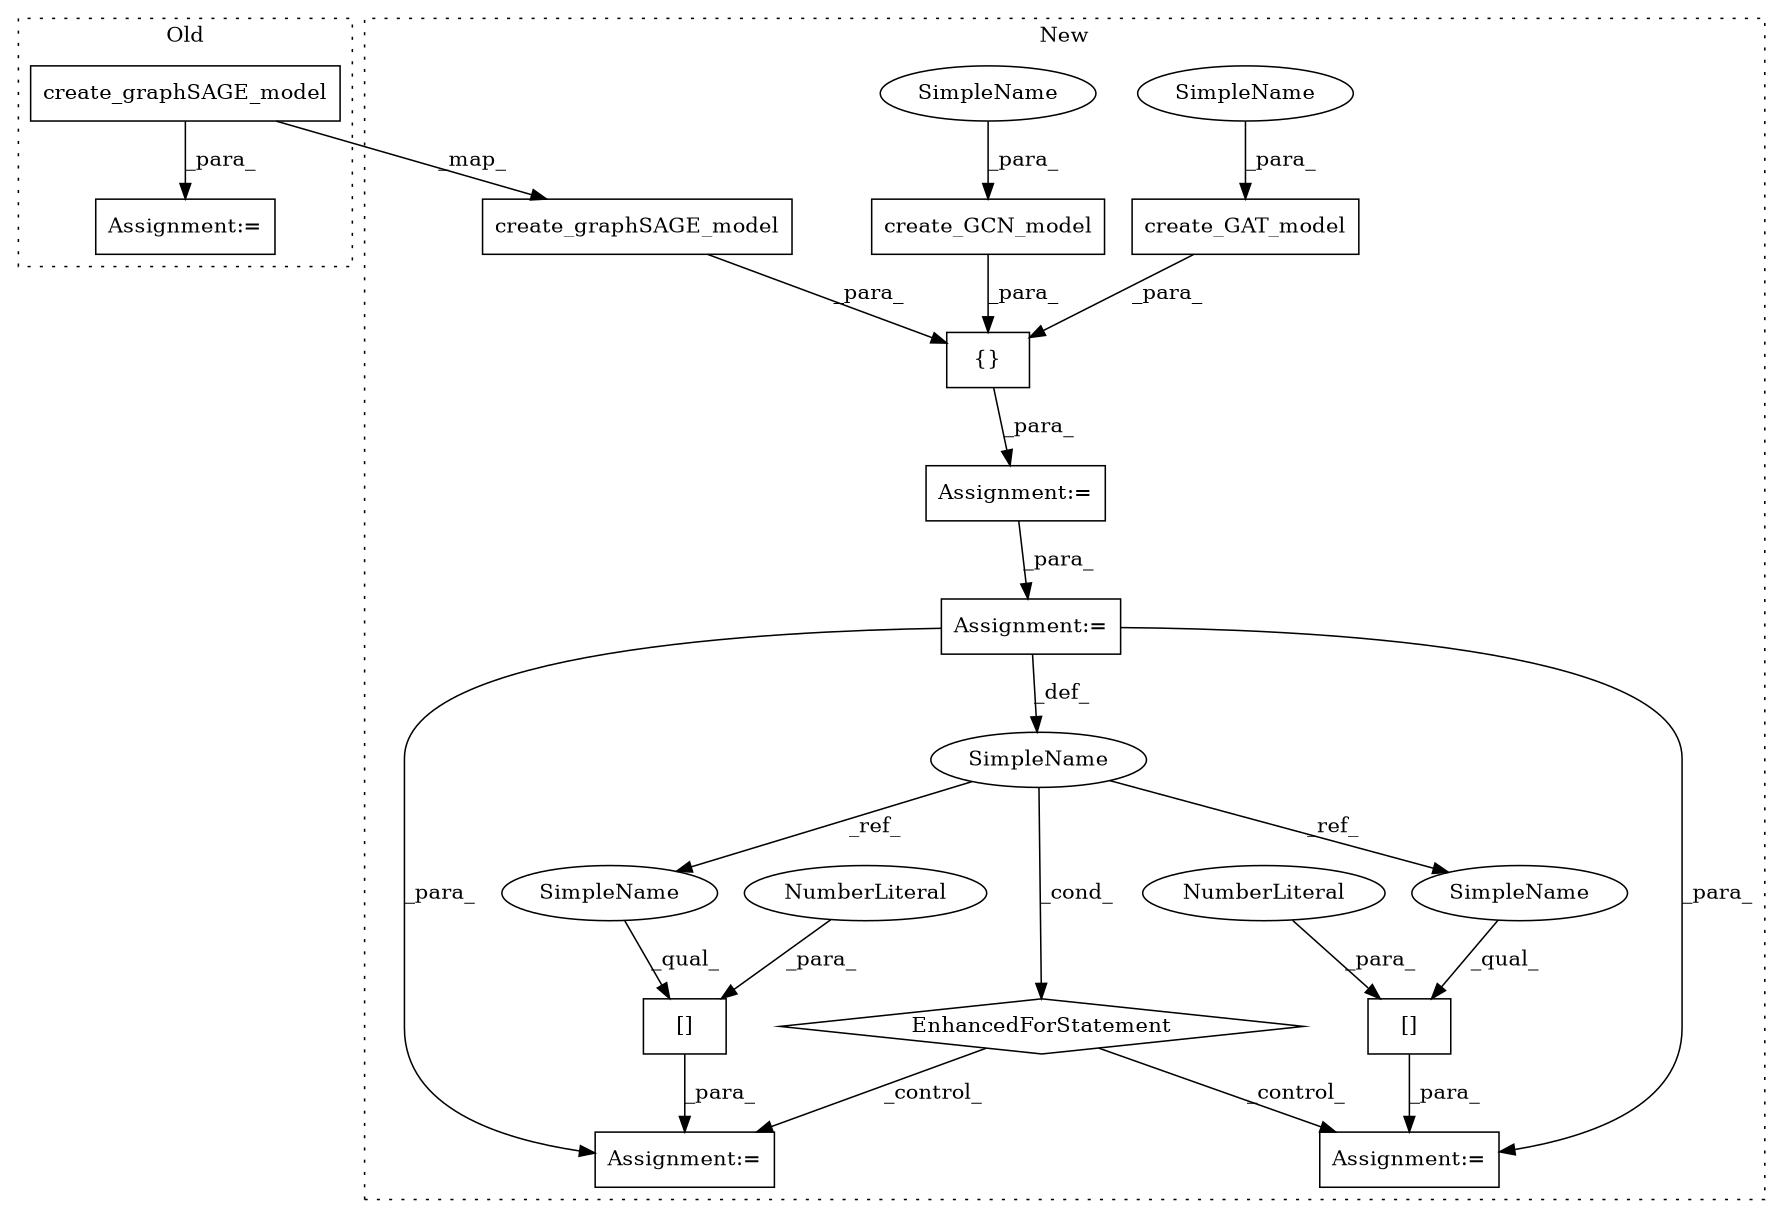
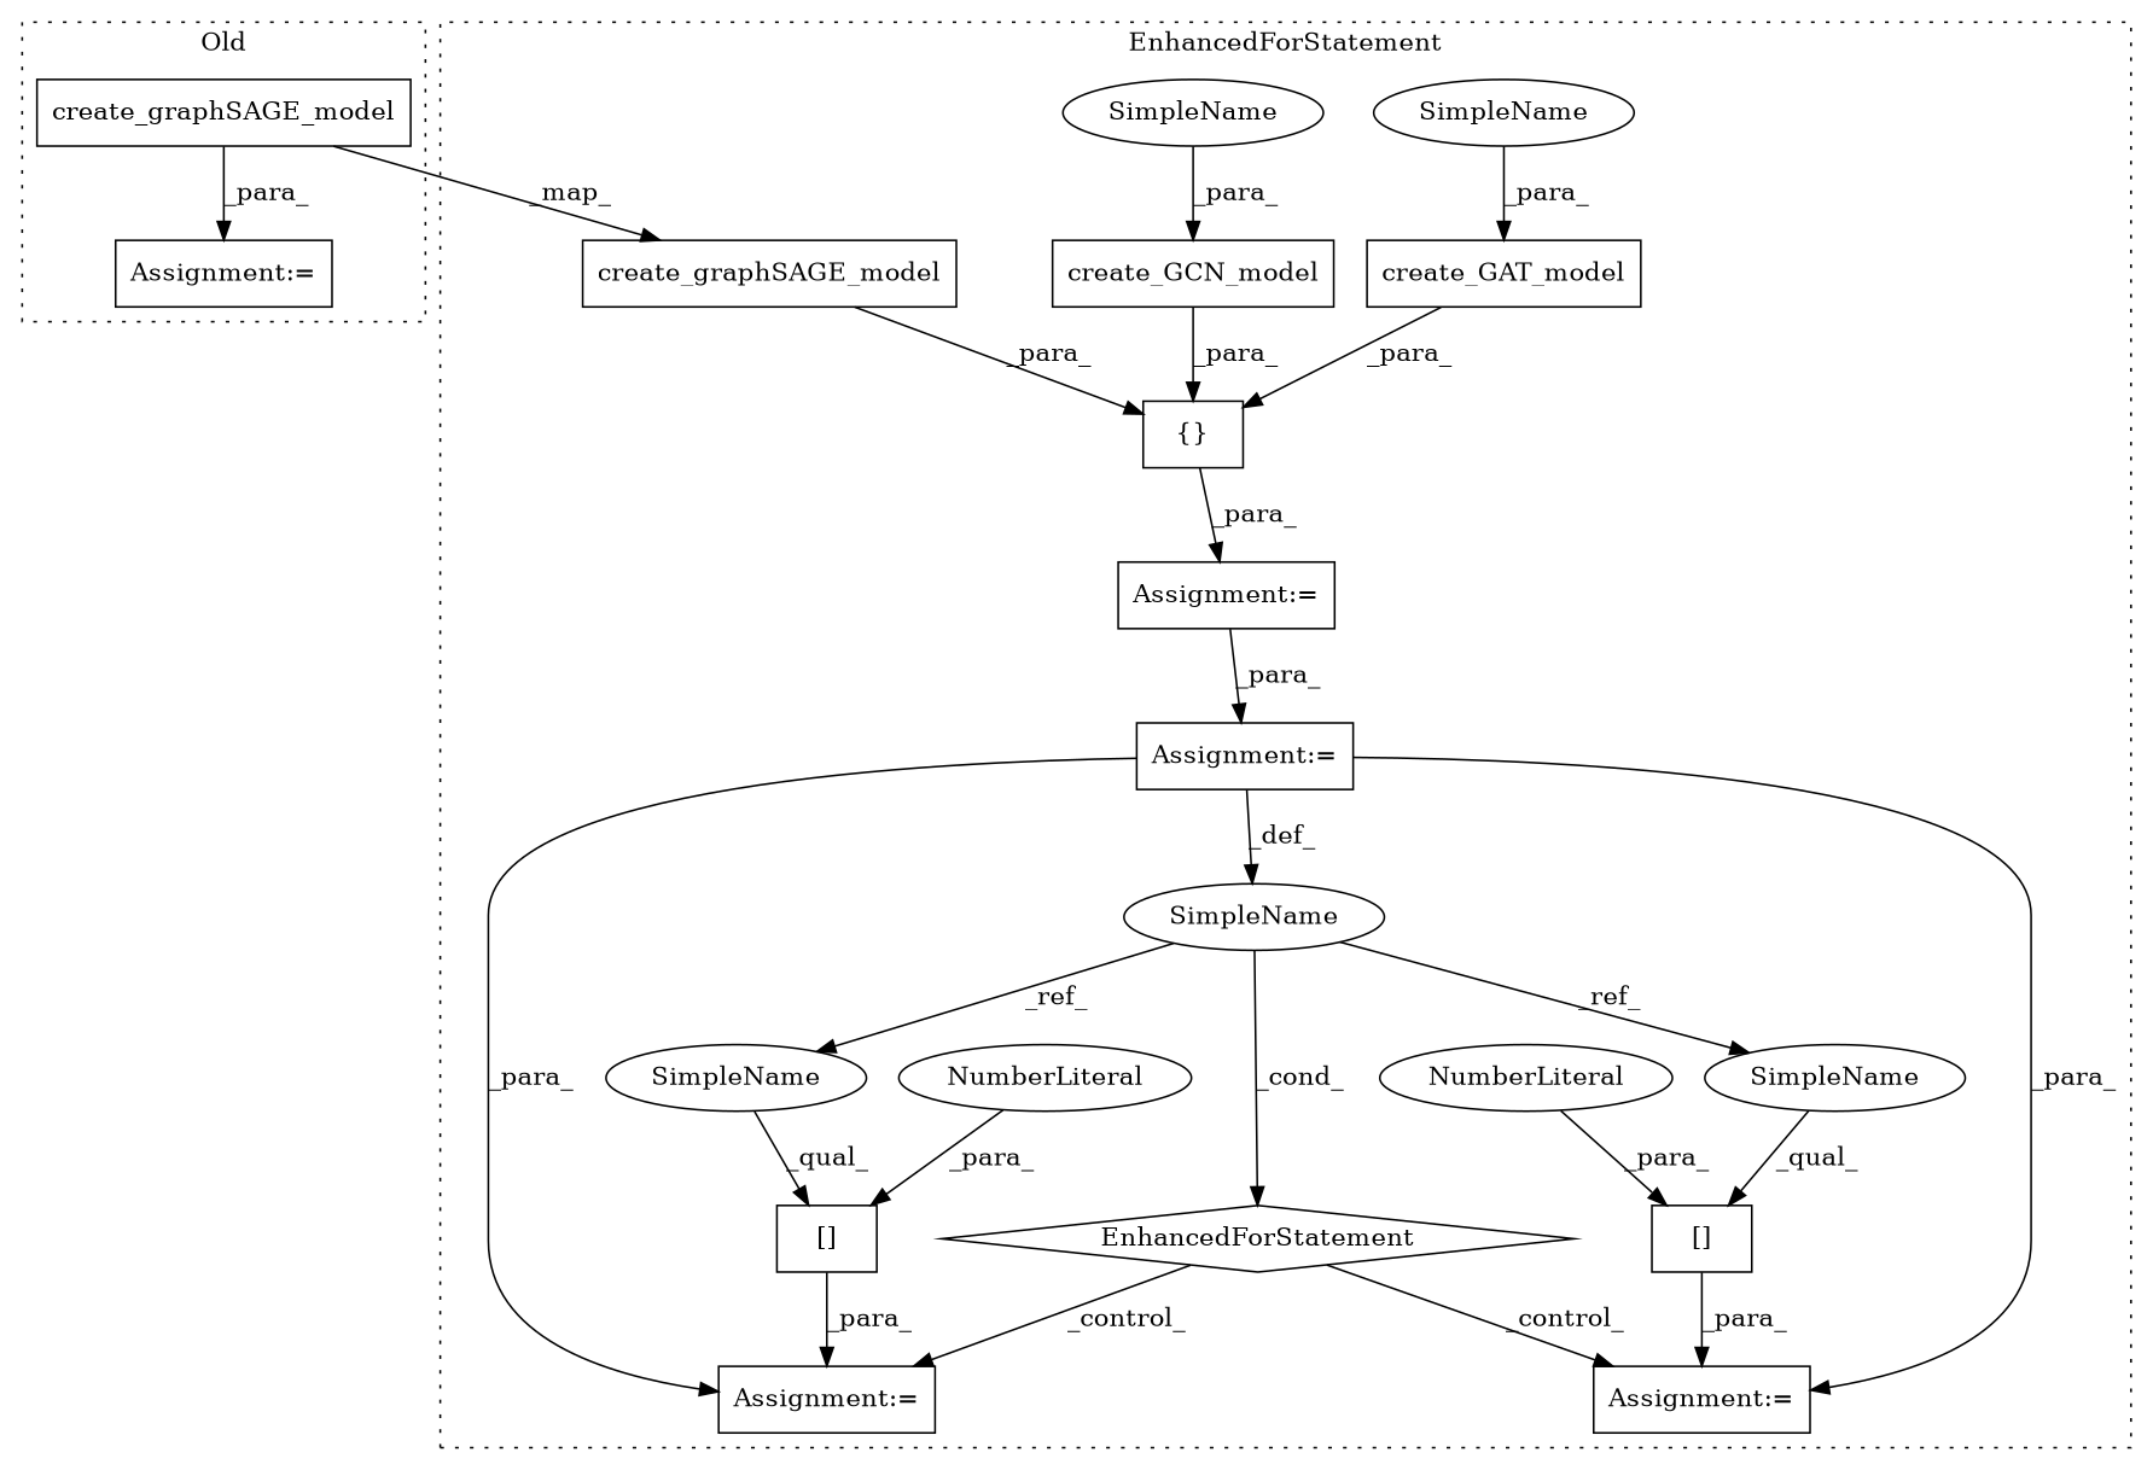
  digraph {
    node [a=7 l=1 s="7637,8181" shape=box]
    n1 [a=32 l="23,1" label=create_graphSAGE_model s="4612,4640"]
    n2 [l=2 label="Assignment:=" s=4610]
    n3 [a=32 l="23,1" label=create_graphSAGE_model s="7553,7581"]
    n4 [a=2 l="10,1" label="[]" s="8203,8214"]
    n5 [a=70 l="53,2" label=EnhancedForStatement shape=diamond]
    n6 [a=32 l="17,1" label=create_GAT_model s="7607,7629"]
    n7 [a=4 l="1,1" label="{}" s="7552,7630"]
    n8 [a=34 label=NumberLiteral s=8213 shape=ellipse]
    n9 [a=32 l="17,1" label=create_GCN_model s="7583,7605"]
    n10 [a=42 l=9 label=SimpleName s=8159 shape=ellipse]
    n11 [l="53,2" label="Assignment:="]
    n12 [label="Assignment:=" s=8202]
    n13 [label="Assignment:=" s=7534]
    n14 [a=2 l="10,1" label="[]" s="8263,8274"]
    n15 [a=34 label=NumberLiteral s=8273 shape=ellipse]
    n16 [label="Assignment:=" s=8262]
    n17 [a=42 l=5 label=SimpleName s=7624 shape=ellipse]
    n18 [a=42 l=5 label=SimpleName s=7600 shape=ellipse]
    n19 [a=42 l=9 label=SimpleName s=8203 shape=ellipse]
    n20 [a=42 l=9 label=SimpleName s=8263 shape=ellipse]
    subgraph cluster_1 {
      label=Old
      style=dotted
      n1
      n2
    }
    subgraph cluster_2 {
-     label=New
+     label=EnhancedForStatement
      style=dotted
      n3
      n4
      n5
      n6
      n7
      n8
      n9
      n10
      n11
      n12
      n13
      n14
      n15
      n16
      n17
      n18
      n19
      n20
    }
    n1 -> n2 [label=_para_]
    n1 -> n3 [label=_map_]
    n3 -> n7 [label=_para_]
    n4 -> n12 [label=_para_]
    n5 -> n12 [label=_control_]
    n5 -> n16 [label=_control_]
    n6 -> n7 [label=_para_]
    n7 -> n13 [label=_para_]
    n8 -> n4 [label=_para_]
    n9 -> n7 [label=_para_]
    n10 -> n5 [label=_cond_]
    n10 -> n19 [label=_ref_]
    n10 -> n20 [label=_ref_]
    n11 -> n10 [label=_def_]
    n11 -> n12 [label=_para_]
    n11 -> n16 [label=_para_]
    n13 -> n11 [label=_para_]
    n14 -> n16 [label=_para_]
    n15 -> n14 [label=_para_]
    n17 -> n6 [label=_para_]
    n18 -> n9 [label=_para_]
    n19 -> n4 [label=_qual_]
    n20 -> n14 [label=_qual_]
  }
